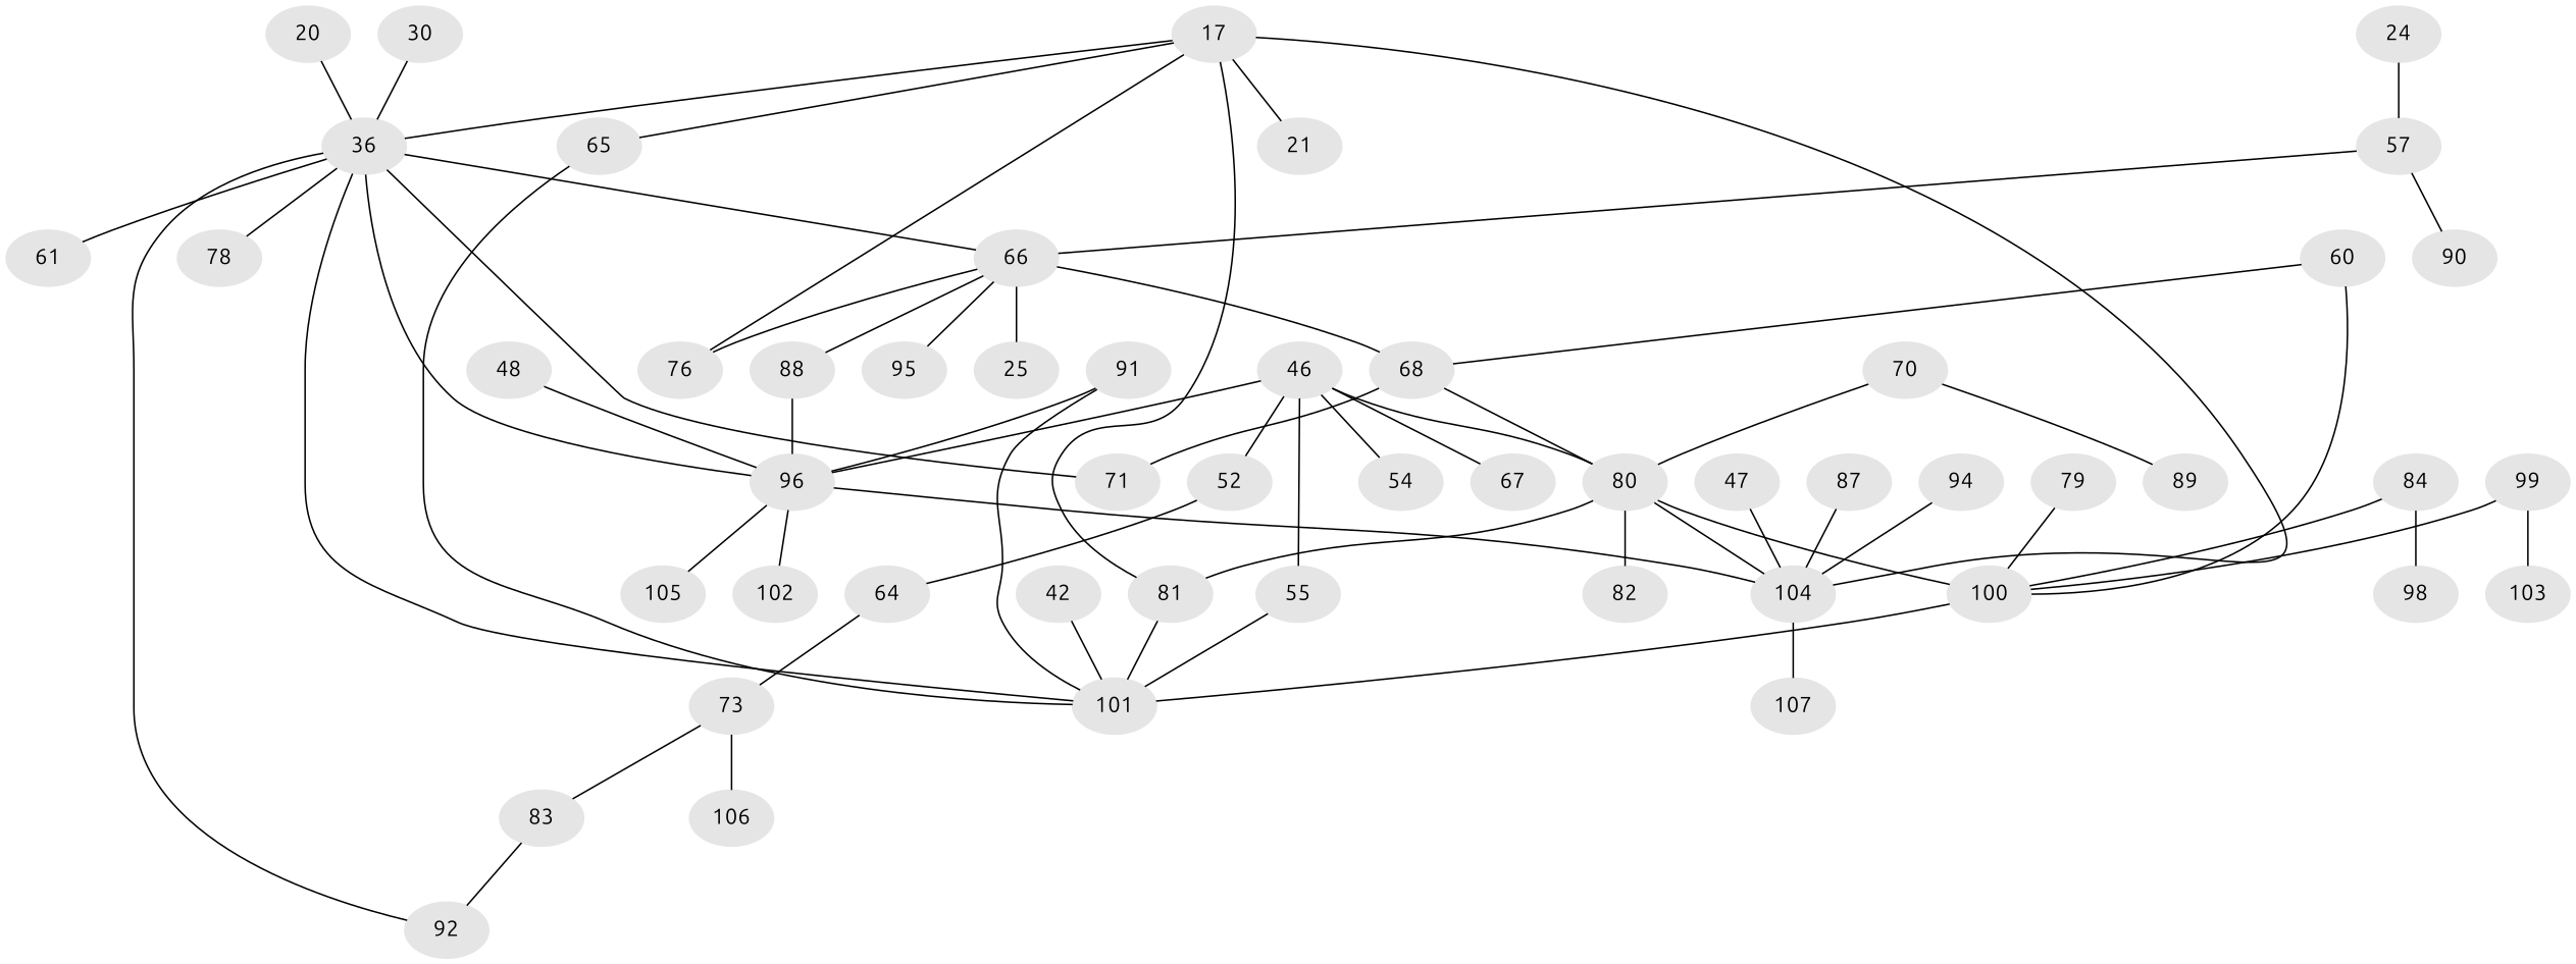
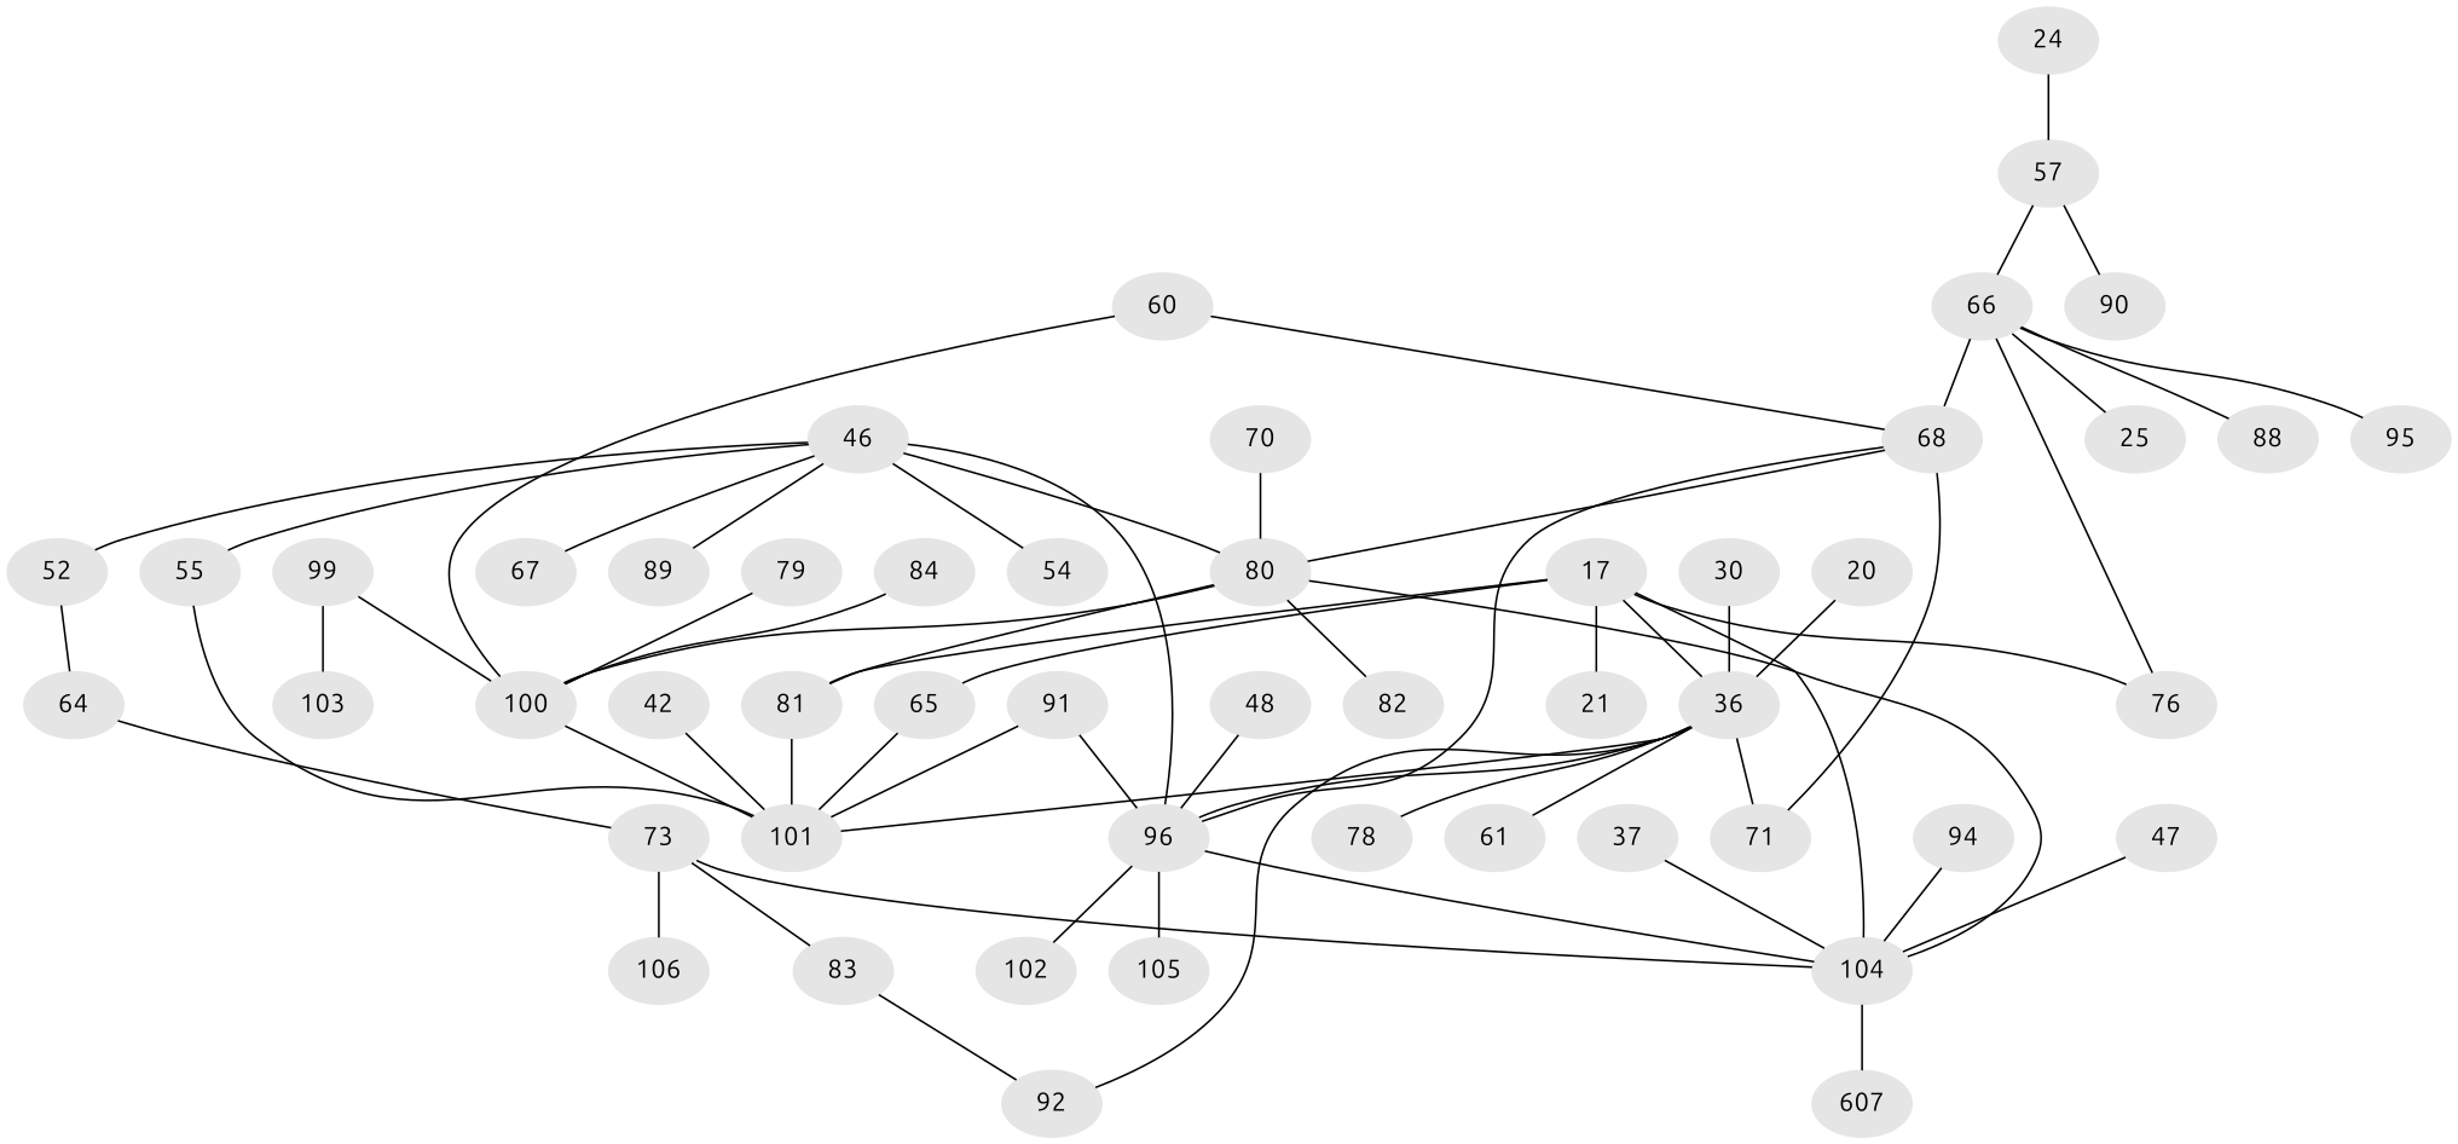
  graph {
    fontname=Ubuntu
    node [color=gray90 fontname=Ubuntu style=filled]
    edge [fontname=Ubuntu]
    17 [super="+14"]
    21
    36 [super="+9"]
    65 [super="+31"]
    76
    81 [super="+18"]
    104 [super="+93+77+53"]
    66 [super="+10+22+41"]
    61
    71
    78
    92
    96 [super="+49"]
    101 [super="+40"]
-   107
+   107 [label=607]
    20
    68 [super="+63+51+23"]
    n18 [label=25]
    88 [super="+44"]
    95
    24
    57
    30
    102 [super="+11"]
    105
    42
    46 [super="+29+35"]
    52
    54
    55
    67
    80 [super="+37+62"]
    89
    64
    100 [super="+45+74+97"]
    82
    47
    48
    73
    90
    60
    83
    106
    70
    79
    84
-   98
-   87
+   87 [label=37]
    91 [super="+19+72"]
    94
    99
    103
    17 -- 21
    17 -- 36
    17 -- 65
    17 -- 76
    17 -- 81 [weight=2]
    17 -- 104
-   36 -- 66 [weight=2]
    36 -- 61
    36 -- 71
    36 -- 78
    36 -- 92
    36 -- 96
    36 -- 101
    65 -- 101
    81 -- 101
    104 -- 107
    66 -- 76
    66 -- 68 [weight=4]
    66 -- n18
    66 -- 88
    66 -- 95
    96 -- 104
    96 -- 102
    96 -- 105
    20 -- 36
    68 -- 71
-   88 -- 96 [weight=2]
+   68 -- 96 [weight=2]
    68 -- 80
    24 -- 57
    57 -- 66
    57 -- 90
    30 -- 36
    42 -- 101
    46 -- 96 [weight=2]
    46 -- 52
    46 -- 54
    46 -- 55
    46 -- 67
    46 -- 80
-   70 -- 89
+   46 -- 89
    52 -- 64
    55 -- 101
    80 -- 81
    80 -- 104
    80 -- 100 [weight=2]
    80 -- 82
    64 -- 73
    100 -- 101 [weight=2]
    47 -- 104 [weight=2]
    48 -- 96
+   73 -- 104
    73 -- 83
    73 -- 106
    60 -- 68
    60 -- 100
    83 -- 92
    70 -- 80
    79 -- 100
    84 -- 100
-   84 -- 98
    87 -- 104 [weight=2]
    91 -- 96
    91 -- 101
    94 -- 104
    99 -- 100
    99 -- 103
  }
